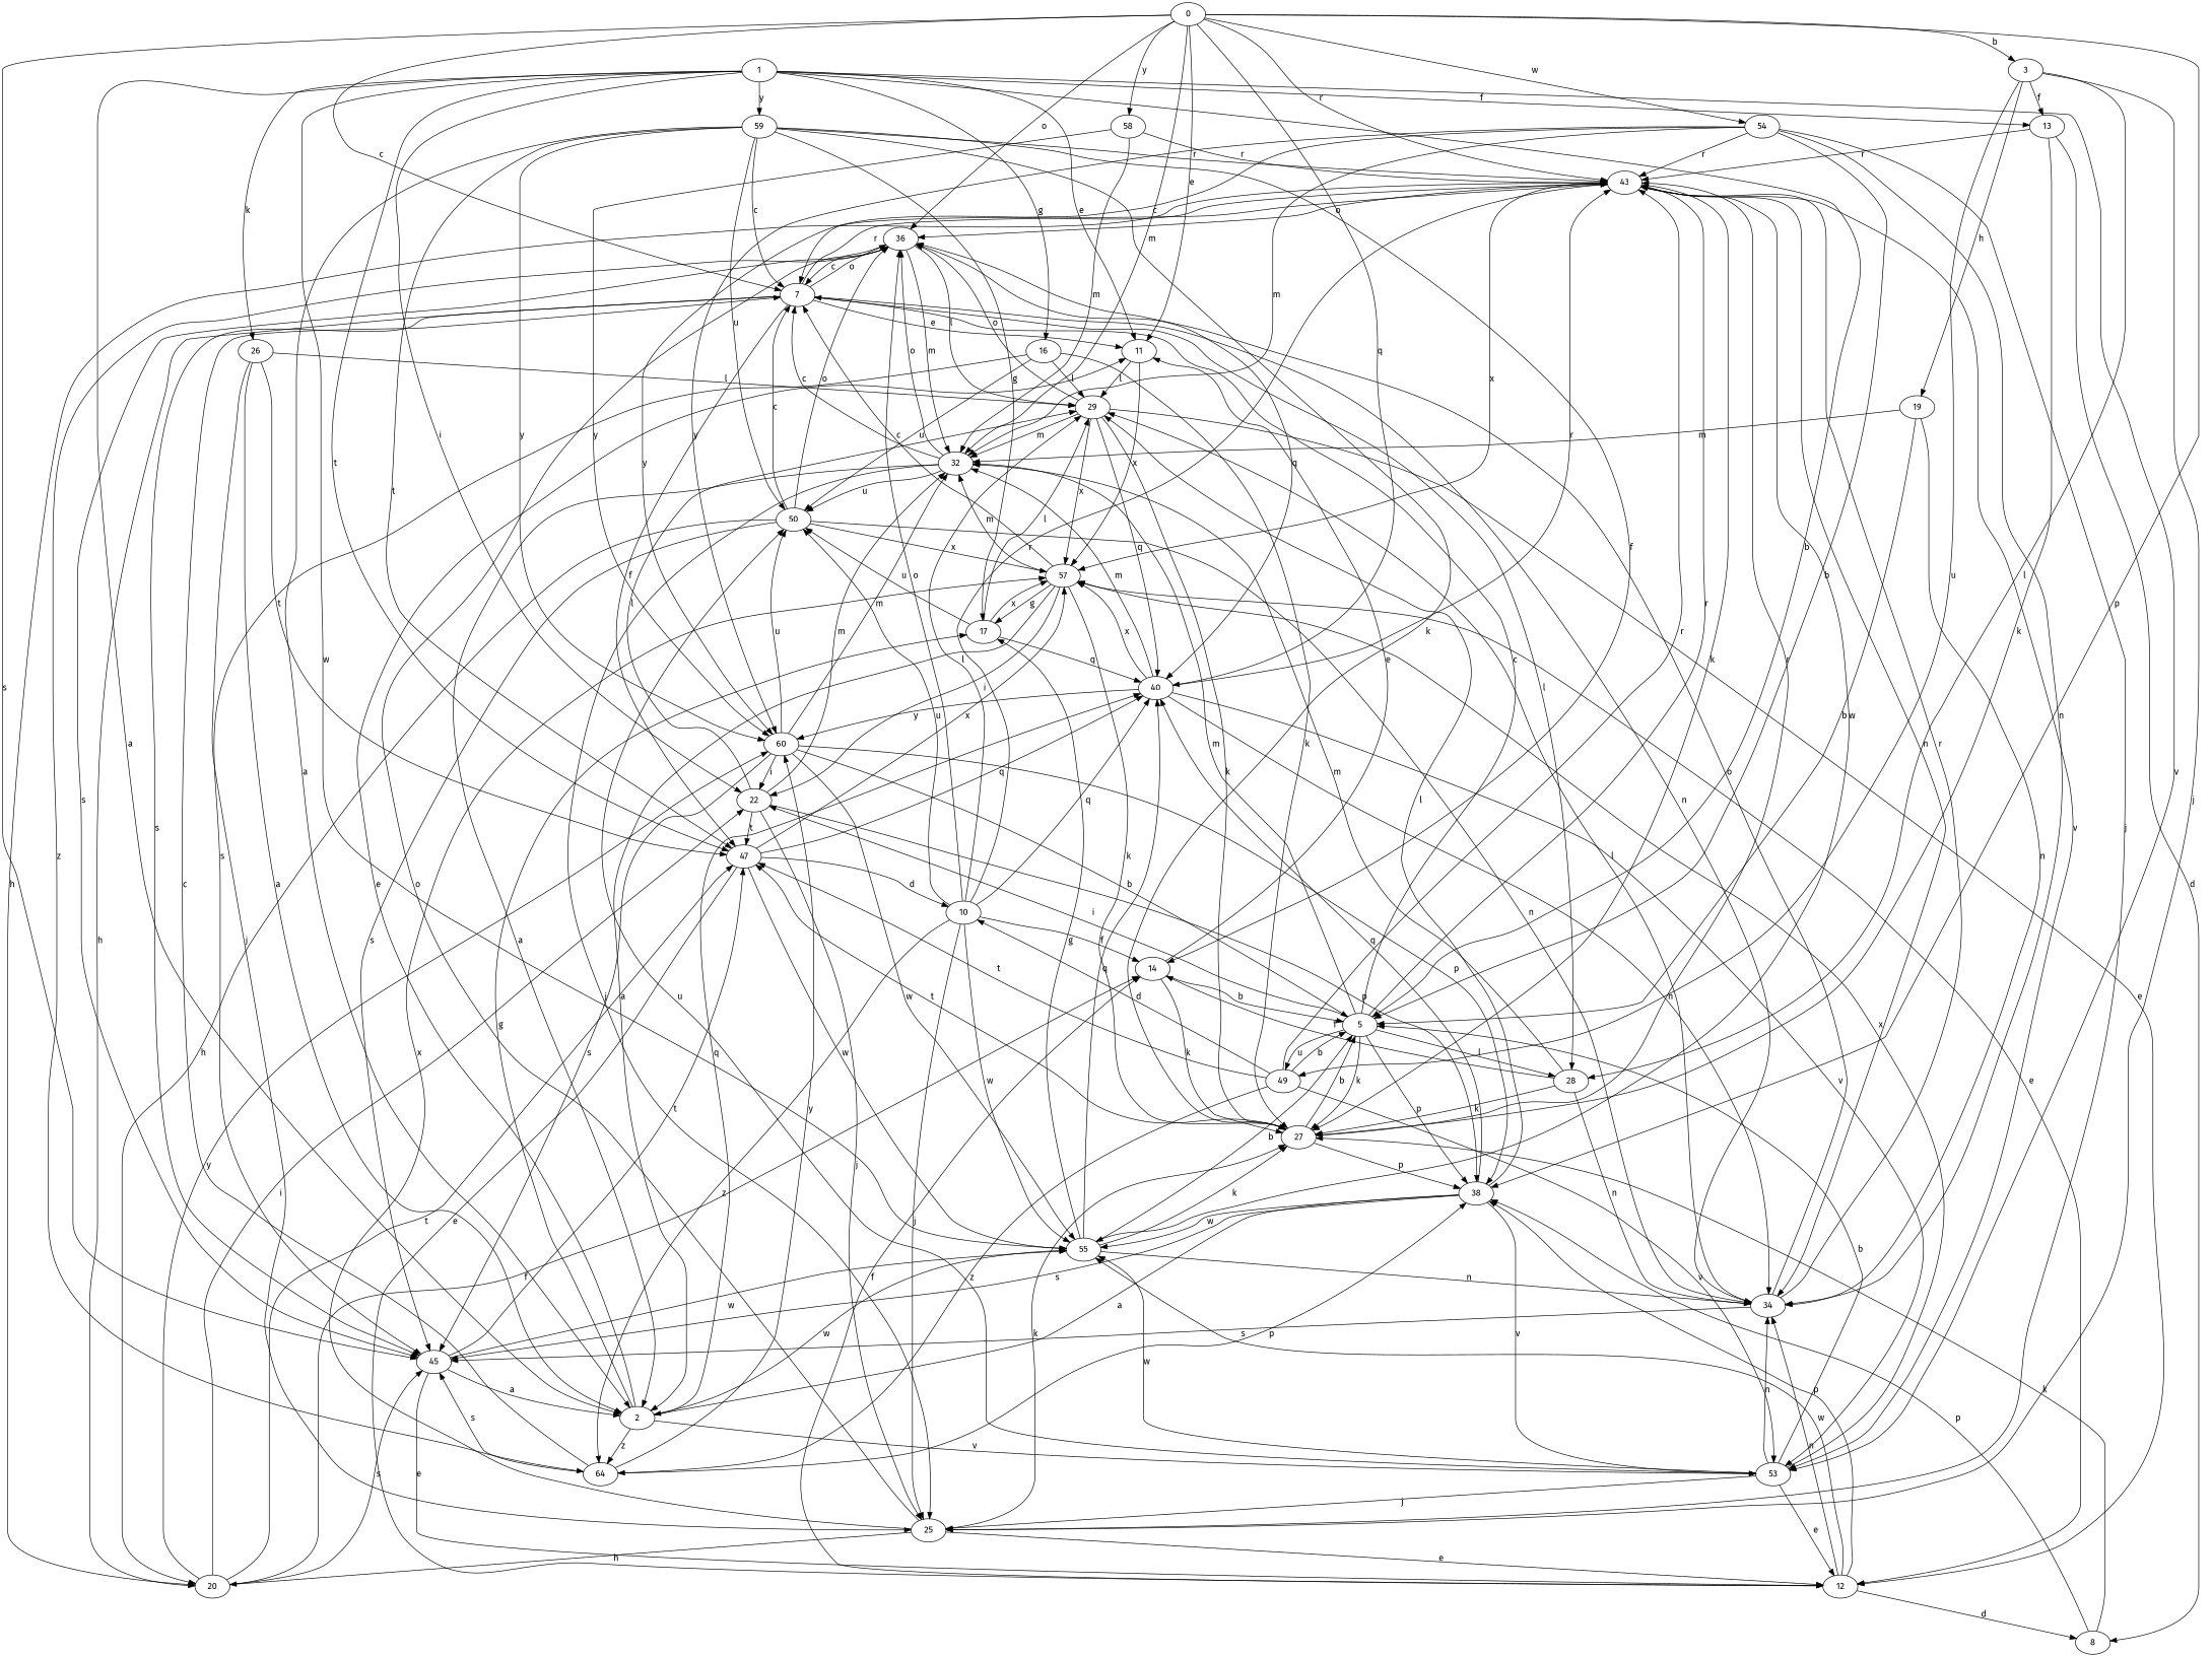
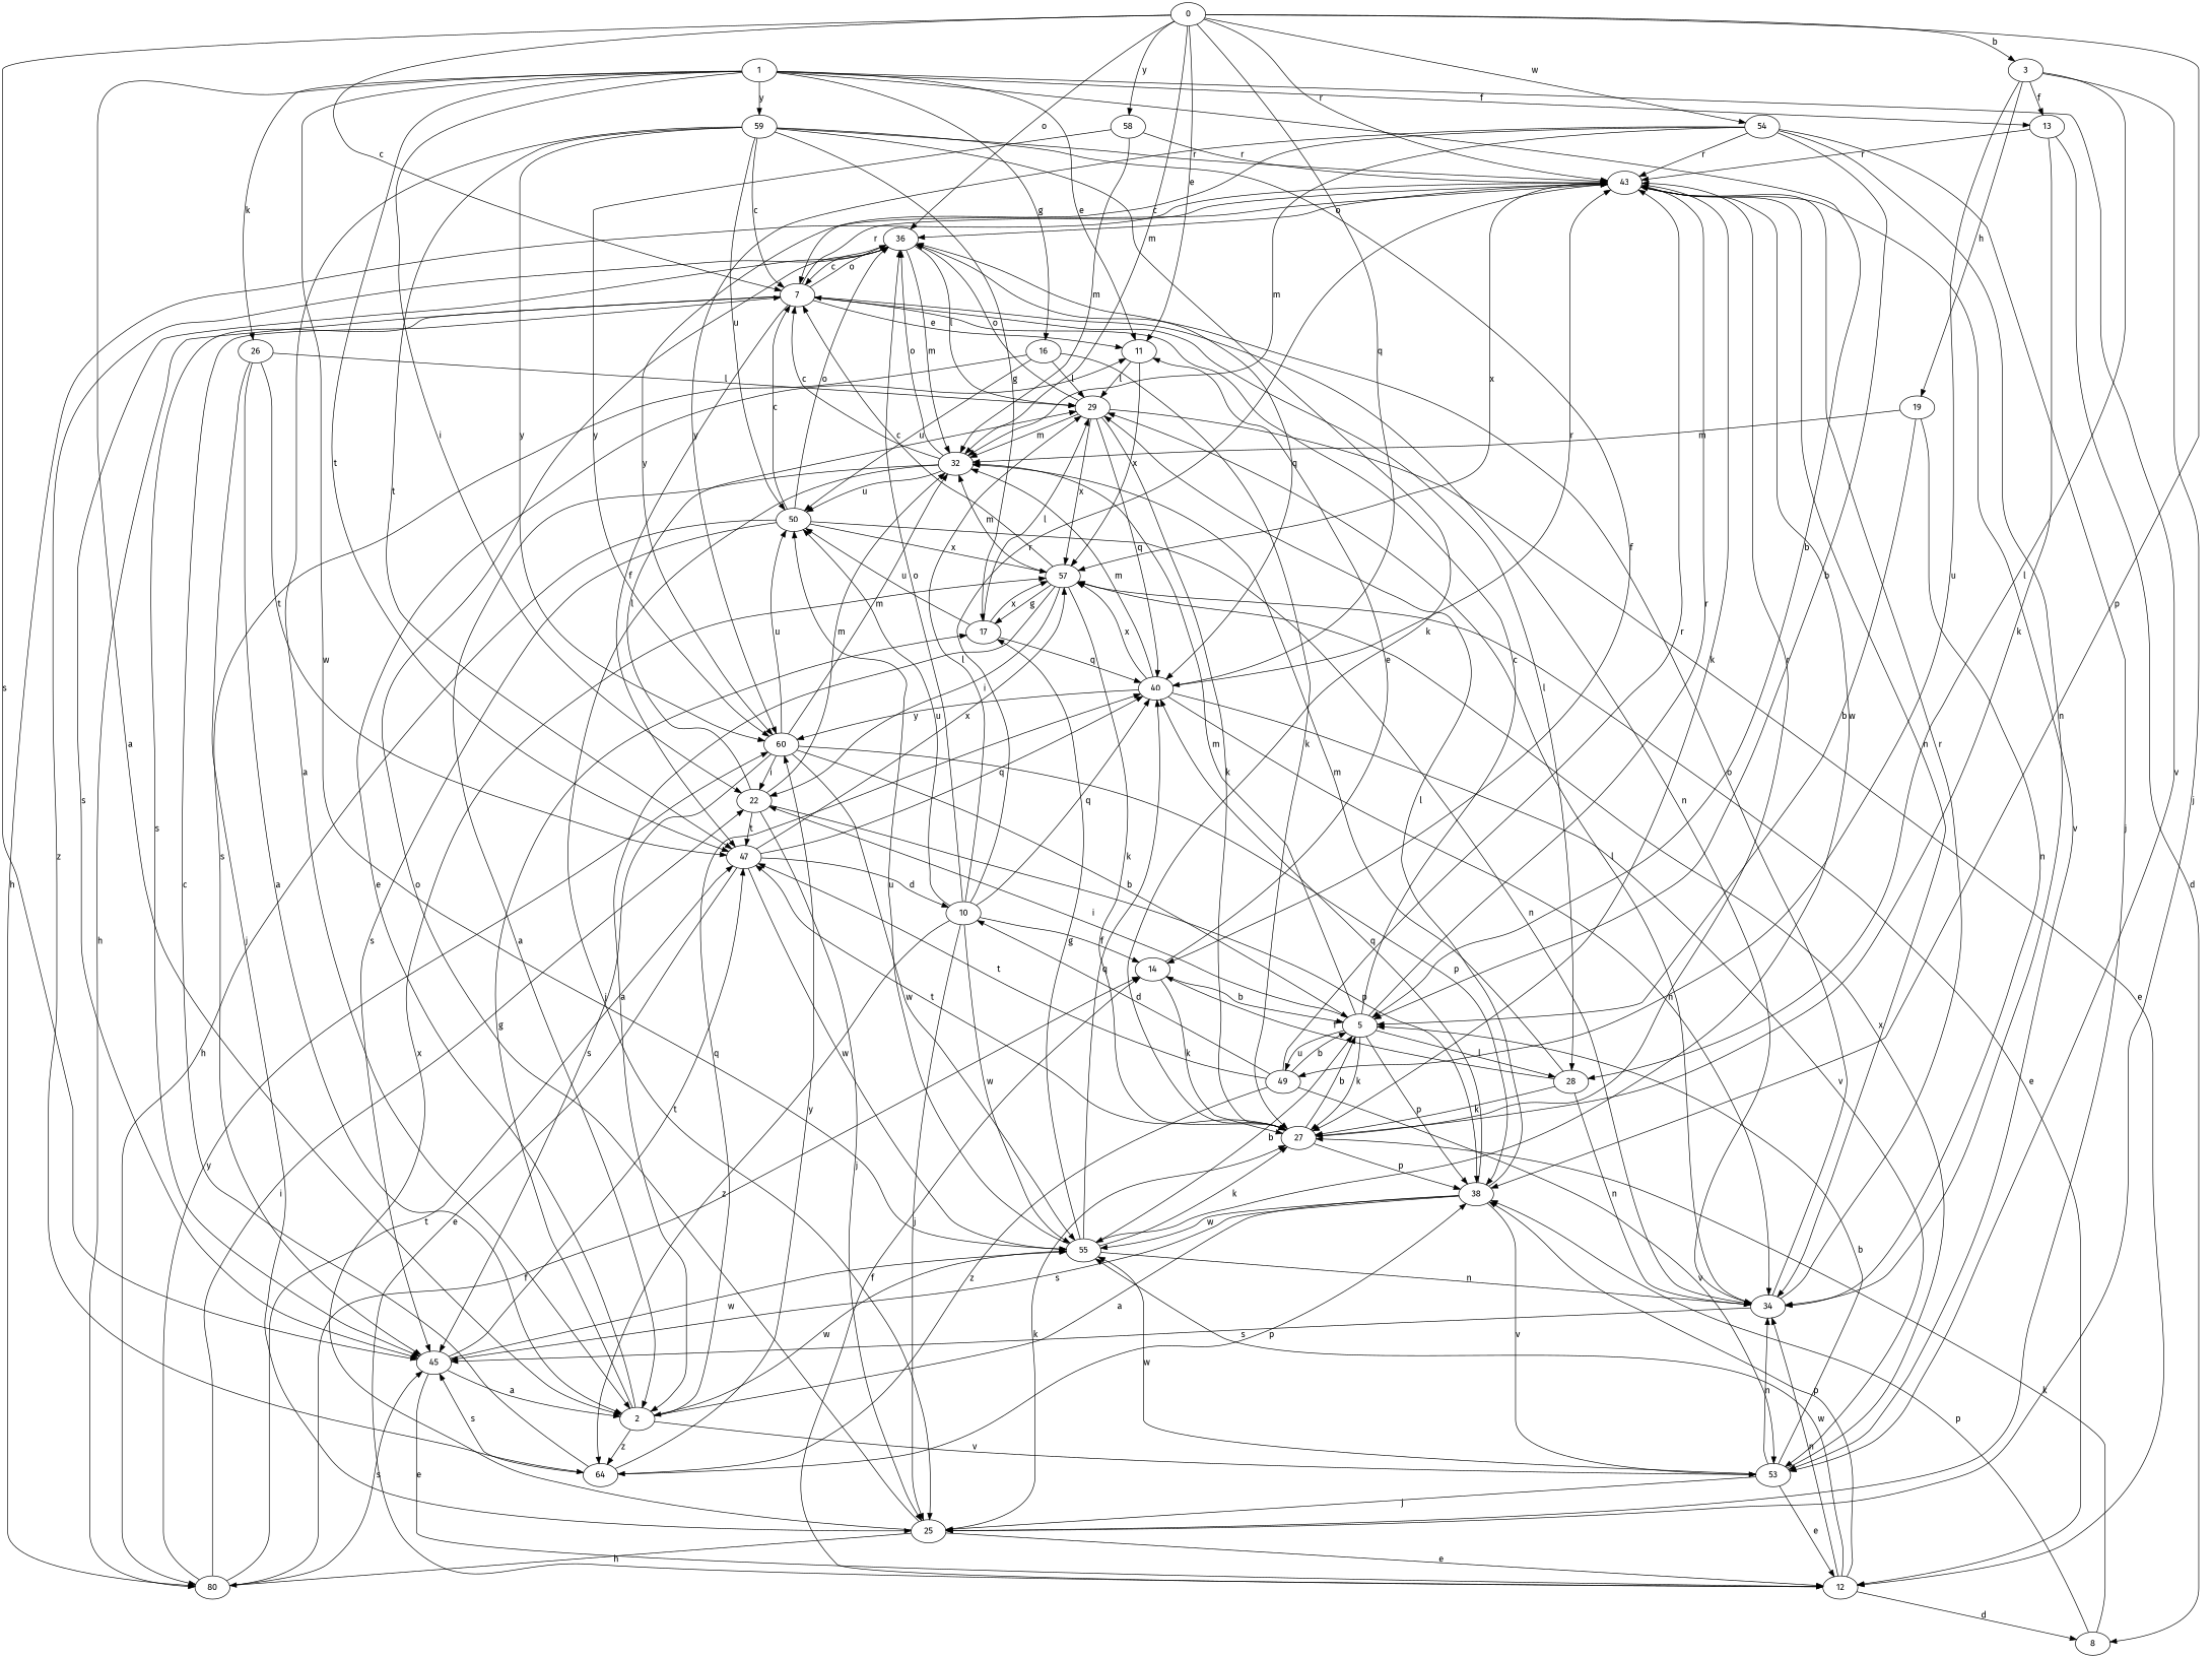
  strict digraph {
    fontname="Fira Sans"
    node [fontname="Fira Sans"]
    edge [fontname="Fira Sans"]
    0
    3
    7
    11
    32
    36
    38
    40
    43
    45
    54
    58
    13
    19
    25
    28
    49
    47
-   20
+   20 [label=80]
    34
    29
    57
    2
    50
    64
    53
    55
    60
    27
    12
    5
    1
    16
    22
    26
    59
    17
    8
    10
    14
    0 -> 3 [label=b]
    0 -> 7 [label=c]
    0 -> 11 [label=e]
    0 -> 32 [label=m]
    0 -> 36 [label=o]
    0 -> 38 [label=p]
    0 -> 40 [label=q]
    0 -> 43 [label=r]
    0 -> 45 [label=s]
    0 -> 54 [label=w]
    0 -> 58 [label=y]
    3 -> 13 [label=f]
    3 -> 19 [label=h]
    3 -> 25 [label=j]
    3 -> 28 [label=l]
    3 -> 49 [label=u]
    7 -> 11 [label=e]
    7 -> 36 [label=o]
    7 -> 43 [label=r]
    7 -> 45 [label=s]
    7 -> 28 [label=l]
    7 -> 47 [label=f]
    7 -> 20 [label=h]
    7 -> 34 [label=n]
    11 -> 29 [label=l]
    11 -> 57 [label=x]
    32 -> 7 [label=c]
    32 -> 36 [label=o]
    32 -> 25 [label=j]
    32 -> 2 [label=a]
    32 -> 50 [label=u]
    36 -> 7 [label=c]
    36 -> 32 [label=m]
    36 -> 40 [label=q]
    36 -> 45 [label=s]
    36 -> 29 [label=l]
    36 -> 64 [label=z]
    38 -> 40 [label=q]
    38 -> 45 [label=s]
    38 -> 29 [label=l]
    38 -> 2 [label=a]
    38 -> 53 [label=v]
    38 -> 55 [label=w]
    40 -> 32 [label=m]
    40 -> 43 [label=r]
    40 -> 34 [label=n]
    40 -> 57 [label=x]
    40 -> 53 [label=v]
    40 -> 60 [label=y]
    43 -> 36 [label=o]
    43 -> 20 [label=h]
    43 -> 34 [label=n]
    43 -> 57 [label=x]
    43 -> 53 [label=v]
    43 -> 55 [label=w]
    43 -> 60 [label=y]
    43 -> 27 [label=k]
    45 -> 47 [label=t]
    45 -> 2 [label=a]
    45 -> 55 [label=w]
    45 -> 12 [label=e]
    54 -> 7 [label=c]
    54 -> 32 [label=m]
    54 -> 43 [label=r]
    54 -> 25 [label=j]
    54 -> 34 [label=n]
    54 -> 60 [label=y]
    54 -> 5 [label=b]
    58 -> 32 [label=m]
    58 -> 43 [label=r]
    58 -> 60 [label=y]
    13 -> 43 [label=r]
    13 -> 27 [label=k]
    13 -> 8 [label=d]
    19 -> 32 [label=m]
    19 -> 34 [label=n]
    19 -> 5 [label=b]
    25 -> 36 [label=o]
    25 -> 20 [label=h]
    25 -> 57 [label=x]
    25 -> 27 [label=k]
    25 -> 12 [label=e]
    28 -> 32 [label=m]
    28 -> 34 [label=n]
    28 -> 27 [label=k]
    28 -> 14 [label=f]
    49 -> 43 [label=r]
    49 -> 47 [label=t]
    49 -> 64 [label=z]
    49 -> 53 [label=v]
    49 -> 5 [label=b]
    49 -> 10 [label=d]
    47 -> 40 [label=q]
    47 -> 57 [label=x]
    47 -> 55 [label=w]
    47 -> 12 [label=e]
    47 -> 10 [label=d]
    20 -> 45 [label=s]
    20 -> 47 [label=t]
    20 -> 60 [label=y]
    20 -> 22 [label=i]
    20 -> 14 [label=f]
    34 -> 36 [label=o]
    34 -> 43 [label=r]
    34 -> 45 [label=s]
    34 -> 29 [label=l]
    29 -> 32 [label=m]
    29 -> 36 [label=o]
    29 -> 40 [label=q]
    29 -> 57 [label=x]
    29 -> 27 [label=k]
    29 -> 12 [label=e]
    57 -> 7 [label=c]
    57 -> 32 [label=m]
    57 -> 2 [label=a]
    57 -> 27 [label=k]
    57 -> 12 [label=e]
    57 -> 22 [label=i]
    57 -> 17 [label=g]
    2 -> 11 [label=e]
    2 -> 40 [label=q]
    2 -> 64 [label=z]
    2 -> 53 [label=v]
    2 -> 55 [label=w]
    2 -> 17 [label=g]
    50 -> 7 [label=c]
    50 -> 36 [label=o]
    50 -> 45 [label=s]
    50 -> 20 [label=h]
    50 -> 34 [label=n]
    50 -> 57 [label=x]
    64 -> 7 [label=c]
    64 -> 38 [label=p]
    64 -> 45 [label=s]
    64 -> 60 [label=y]
    53 -> 25 [label=j]
    53 -> 34 [label=n]
    53 -> 57 [label=x]
-   53 -> 50 [label=u]
+   55 -> 50 [label=u]
    53 -> 55 [label=w]
    53 -> 12 [label=e]
    53 -> 5 [label=b]
    55 -> 40 [label=q]
    55 -> 34 [label=n]
    55 -> 27 [label=k]
    55 -> 5 [label=b]
    55 -> 17 [label=g]
    60 -> 32 [label=m]
    60 -> 38 [label=p]
    60 -> 45 [label=s]
    60 -> 50 [label=u]
    60 -> 55 [label=w]
    60 -> 5 [label=b]
    60 -> 22 [label=i]
    27 -> 38 [label=p]
    27 -> 43 [label=r]
    27 -> 47 [label=t]
    27 -> 5 [label=b]
    12 -> 38 [label=p]
    12 -> 34 [label=n]
    12 -> 55 [label=w]
    12 -> 8 [label=d]
    12 -> 14 [label=f]
    5 -> 7 [label=c]
    5 -> 32 [label=m]
    5 -> 38 [label=p]
    5 -> 43 [label=r]
    5 -> 28 [label=l]
    5 -> 49 [label=u]
    5 -> 27 [label=k]
    5 -> 22 [label=i]
    1 -> 11 [label=e]
    1 -> 13 [label=f]
    1 -> 47 [label=t]
    1 -> 2 [label=a]
    1 -> 53 [label=v]
    1 -> 55 [label=w]
    1 -> 5 [label=b]
    1 -> 16 [label=g]
    1 -> 22 [label=i]
    1 -> 26 [label=k]
    1 -> 59 [label=y]
    16 -> 45 [label=s]
    16 -> 29 [label=l]
    16 -> 50 [label=u]
    16 -> 27 [label=k]
    22 -> 32 [label=m]
    22 -> 38 [label=p]
    22 -> 25 [label=j]
    22 -> 47 [label=t]
    22 -> 29 [label=l]
    26 -> 25 [label=j]
    26 -> 47 [label=t]
    26 -> 29 [label=l]
    26 -> 2 [label=a]
    59 -> 7 [label=c]
    59 -> 43 [label=r]
    59 -> 47 [label=t]
    59 -> 2 [label=a]
    59 -> 50 [label=u]
    59 -> 60 [label=y]
    59 -> 27 [label=k]
    59 -> 17 [label=g]
    59 -> 14 [label=f]
    17 -> 40 [label=q]
    17 -> 29 [label=l]
    17 -> 57 [label=x]
    17 -> 50 [label=u]
    8 -> 38 [label=p]
    8 -> 27 [label=k]
    10 -> 36 [label=o]
    10 -> 40 [label=q]
    10 -> 43 [label=r]
    10 -> 25 [label=j]
    10 -> 29 [label=l]
    10 -> 50 [label=u]
    10 -> 64 [label=z]
    10 -> 55 [label=w]
    10 -> 14 [label=f]
    14 -> 11 [label=e]
    14 -> 27 [label=k]
    14 -> 5 [label=b]
  }
